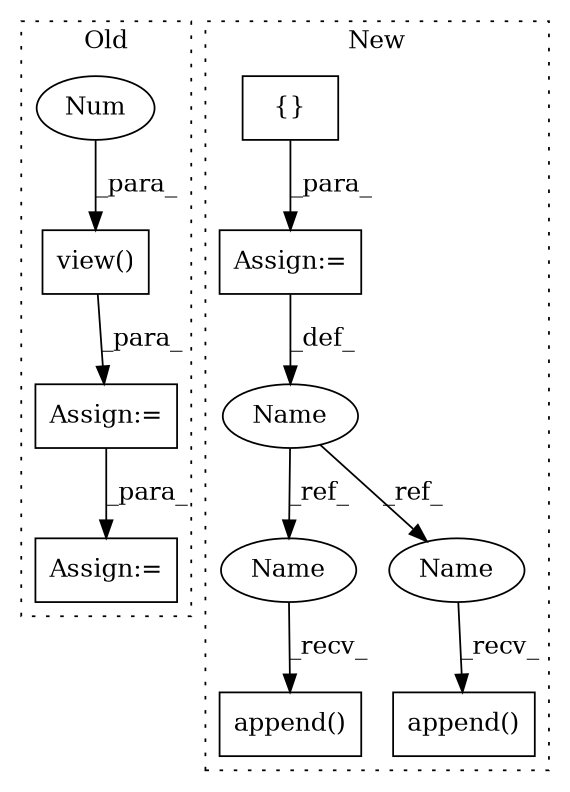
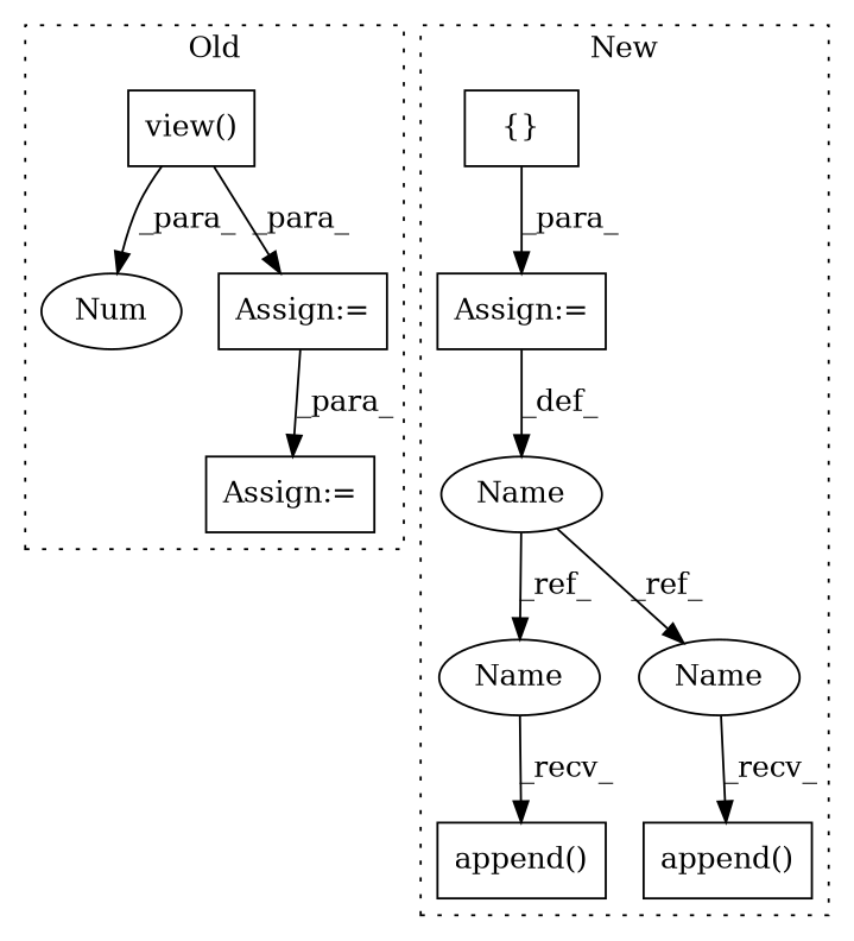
  digraph {
    node [a=75 l=3 shape=box]
    n1 [l="7,1" label="view()" s="2056,2071"]
    n2 [a=68 label="Assign:=" s=2180]
    n3 [a=76 l=4 label=Num s=2067 shape=ellipse]
    n4 [a=68 label="Assign:=" s=2117]
    n5 [a=59 l="2,1" label="{}" s="1298,1298"]
    n6 [a=68 label="Assign:=" s=1295]
    n7 [l="14,1" label="append()" s="1460,1475"]
    n8 [a=87 l=6 label=Name s=1289 shape=ellipse]
    n9 [l="14,1" label="append()" s="1372,1387"]
    n10 [a=87 l=6 label=Name s=1372 shape=ellipse]
    n11 [a=87 l=6 label=Name s=1460 shape=ellipse]
    subgraph cluster_1 {
      label=Old
      style=dotted
      n1
      n2
      n3
      n4
    }
    subgraph cluster_2 {
      label=New
      style=dotted
      n5
      n6
      n7
      n8
      n9
      n10
      n11
    }
    n1 -> n4 [label=_para_]
-   n3 -> n1 [label=_para_]
+   n1 -> n3 [label=_para_]
    n4 -> n2 [label=_para_]
    n5 -> n6 [label=_para_]
    n6 -> n8 [label=_def_]
    n8 -> n10 [label=_ref_]
    n8 -> n11 [label=_ref_]
    n10 -> n9 [label=_recv_]
    n11 -> n7 [label=_recv_]
  }
